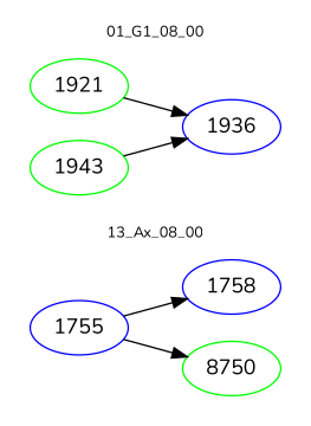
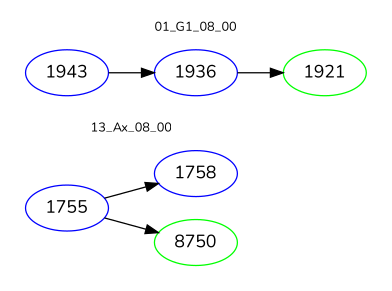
  digraph {
    fontname=Nunito
    rankdir=LR
    node [color=blue fontname=Nunito]
    edge [color=black fontname=Nunito]
    n1 [label=1755]
    n2 [color=green label=8750]
    n3 [label=1758]
    n4 [label=1936]
    n5 [color=green label=1921]
-   n6 [color=green label=1943]
+   n6 [label=1943]
    subgraph cluster_1 {
      color=white
      fontsize=10
      label="13_Ax_08_00"
      n1
      n2
      n3
    }
    subgraph cluster_2 {
      color=white
      fontsize=10
      label="01_G1_08_00"
      n4
      n5
      n6
    }
    n1 -> n2
    n1 -> n3
-   n5 -> n4
+   n4 -> n5
    n6 -> n4
  }
